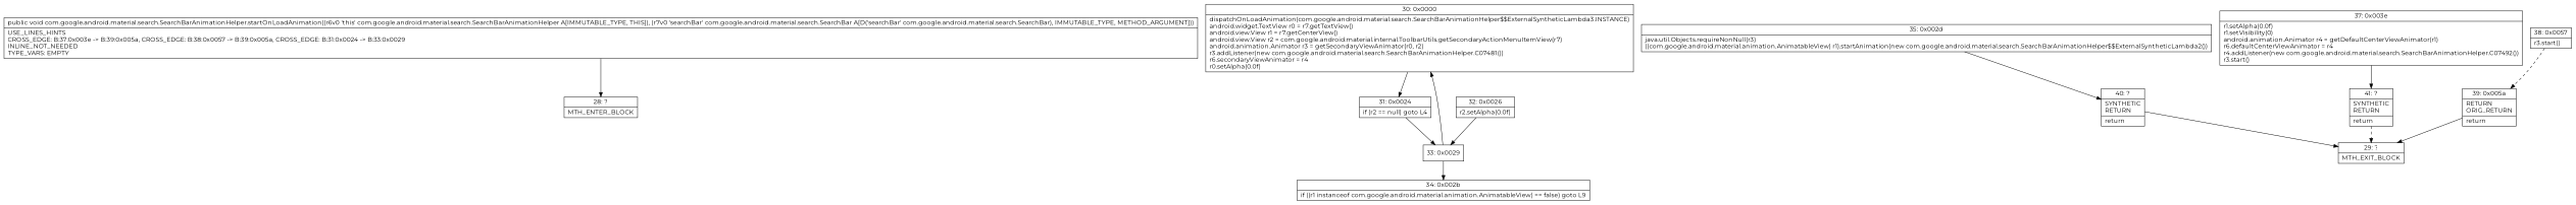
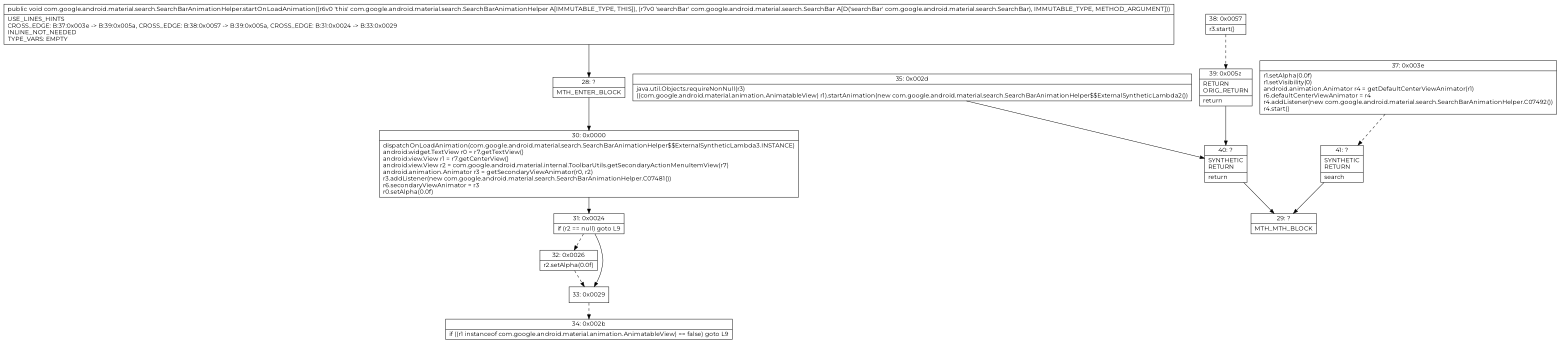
  digraph {
    fontname=Montserrat
    node [fontname=Montserrat shape=record]
    edge [fontname=Montserrat]
    n1 [label="{28\:\ ?|MTH_ENTER_BLOCK\l}"]
-   n2 [label="{30\:\ 0x0000|dispatchOnLoadAnimation(com.google.android.material.search.SearchBarAnimationHelper$$ExternalSyntheticLambda3.INSTANCE)\landroid.widget.TextView r0 = r7.getTextView()\landroid.view.View r1 = r7.getCenterView()\landroid.view.View r2 = com.google.android.material.internal.ToolbarUtils.getSecondaryActionMenuItemView(r7)\landroid.animation.Animator r3 = getSecondaryViewAnimator(r0, r2)\lr3.addListener(new com.google.android.material.search.SearchBarAnimationHelper.C07481())\lr6.secondaryViewAnimator = r4\lr0.setAlpha(0.0f)\l}"]
-   n3 [label="{31\:\ 0x0024|if (r2 == null) goto L4\l}"]
+   n2 [label="{30\:\ 0x0000|dispatchOnLoadAnimation(com.google.android.material.search.SearchBarAnimationHelper$$ExternalSyntheticLambda3.INSTANCE)\landroid.widget.TextView r0 = r7.getTextView()\landroid.view.View r1 = r7.getCenterView()\landroid.view.View r2 = com.google.android.material.internal.ToolbarUtils.getSecondaryActionMenuItemView(r7)\landroid.animation.Animator r3 = getSecondaryViewAnimator(r0, r2)\lr3.addListener(new com.google.android.material.search.SearchBarAnimationHelper.C07481())\lr6.secondaryViewAnimator = r3\lr0.setAlpha(0.0f)\l}"]
+   n3 [label="{31\:\ 0x0024|if (r2 == null) goto L9\l}"]
    n4 [label="{32\:\ 0x0026|r2.setAlpha(0.0f)\l}"]
    n5 [label="{33\:\ 0x0029}"]
    n6 [label="{34\:\ 0x002b|if ((r1 instanceof com.google.android.material.animation.AnimatableView) == false) goto L9\l}"]
    n7 [label="{35\:\ 0x002d|java.util.Objects.requireNonNull(r3)\l((com.google.android.material.animation.AnimatableView) r1).startAnimation(new com.google.android.material.search.SearchBarAnimationHelper$$ExternalSyntheticLambda2())\l}"]
    n8 [label="{40\:\ ?|SYNTHETIC\lRETURN\l|return\l}"]
-   n9 [label="{29\:\ ?|MTH_EXIT_BLOCK\l}"]
-   n10 [label="{37\:\ 0x003e|r1.setAlpha(0.0f)\lr1.setVisibility(0)\landroid.animation.Animator r4 = getDefaultCenterViewAnimator(r1)\lr6.defaultCenterViewAnimator = r4\lr4.addListener(new com.google.android.material.search.SearchBarAnimationHelper.C07492())\lr3.start()\l}"]
-   n11 [label="{41\:\ ?|SYNTHETIC\lRETURN\l|return\l}"]
+   n9 [label="{29\:\ ?|MTH_MTH_BLOCK\l}"]
+   n10 [label="{37\:\ 0x003e|r1.setAlpha(0.0f)\lr1.setVisibility(0)\landroid.animation.Animator r4 = getDefaultCenterViewAnimator(r1)\lr6.defaultCenterViewAnimator = r4\lr4.addListener(new com.google.android.material.search.SearchBarAnimationHelper.C07492())\lr4.start()\l}"]
+   n11 [label="{41\:\ ?|SYNTHETIC\lRETURN\l|search\l}"]
    n12 [label="{38\:\ 0x0057|r3.start()\l}"]
    n13 [label="{39\:\ 0x005a|RETURN\lORIG_RETURN\l|return\l}"]
    n14 [label="{public void com.google.android.material.search.SearchBarAnimationHelper.startOnLoadAnimation((r6v0 'this' com.google.android.material.search.SearchBarAnimationHelper A[IMMUTABLE_TYPE, THIS]), (r7v0 'searchBar' com.google.android.material.search.SearchBar A[D('searchBar' com.google.android.material.search.SearchBar), IMMUTABLE_TYPE, METHOD_ARGUMENT]))  | USE_LINES_HINTS\lCROSS_EDGE: B:37:0x003e \-\> B:39:0x005a, CROSS_EDGE: B:38:0x0057 \-\> B:39:0x005a, CROSS_EDGE: B:31:0x0024 \-\> B:33:0x0029\lINLINE_NOT_NEEDED\lTYPE_VARS: EMPTY\l}"]
-   n5 -> n2
+   n1 -> n2
    n2 -> n3
+   n3 -> n4 [style=dashed]
    n3 -> n5
-   n4 -> n5
-   n5 -> n6
+   n4 -> n5 [style=dashed]
+   n5 -> n6 [style=dashed]
    n7 -> n8
    n8 -> n9
-   n10 -> n11
-   n11 -> n9 [style=dashed]
+   n10 -> n11 [style=dashed]
+   n11 -> n9
    n12 -> n13 [style=dashed]
-   n13 -> n9
+   n13 -> n8
    n14 -> n1
  }
